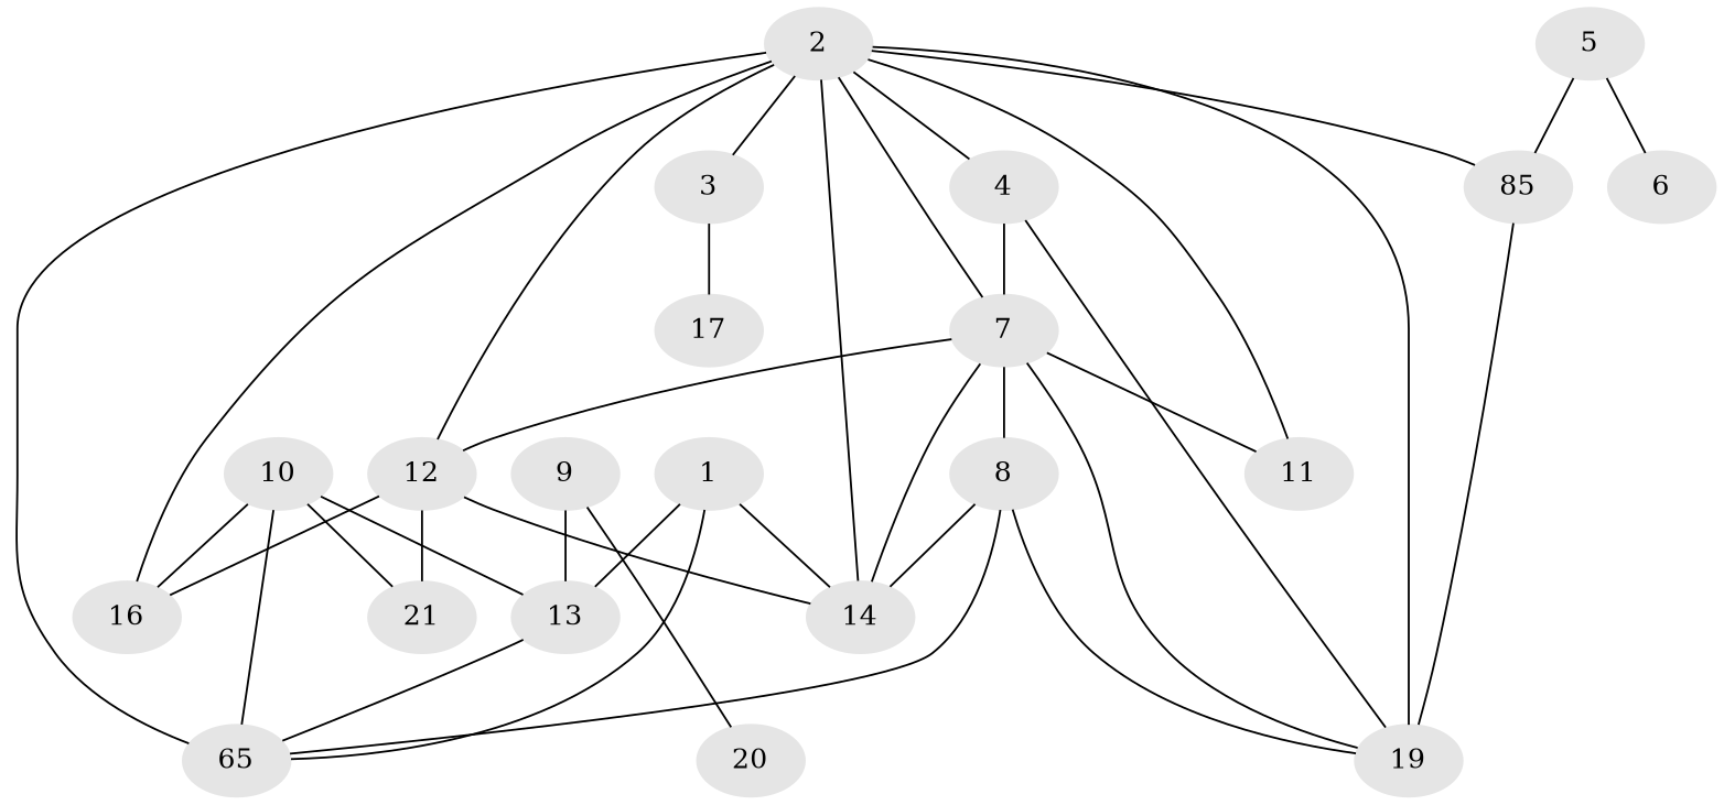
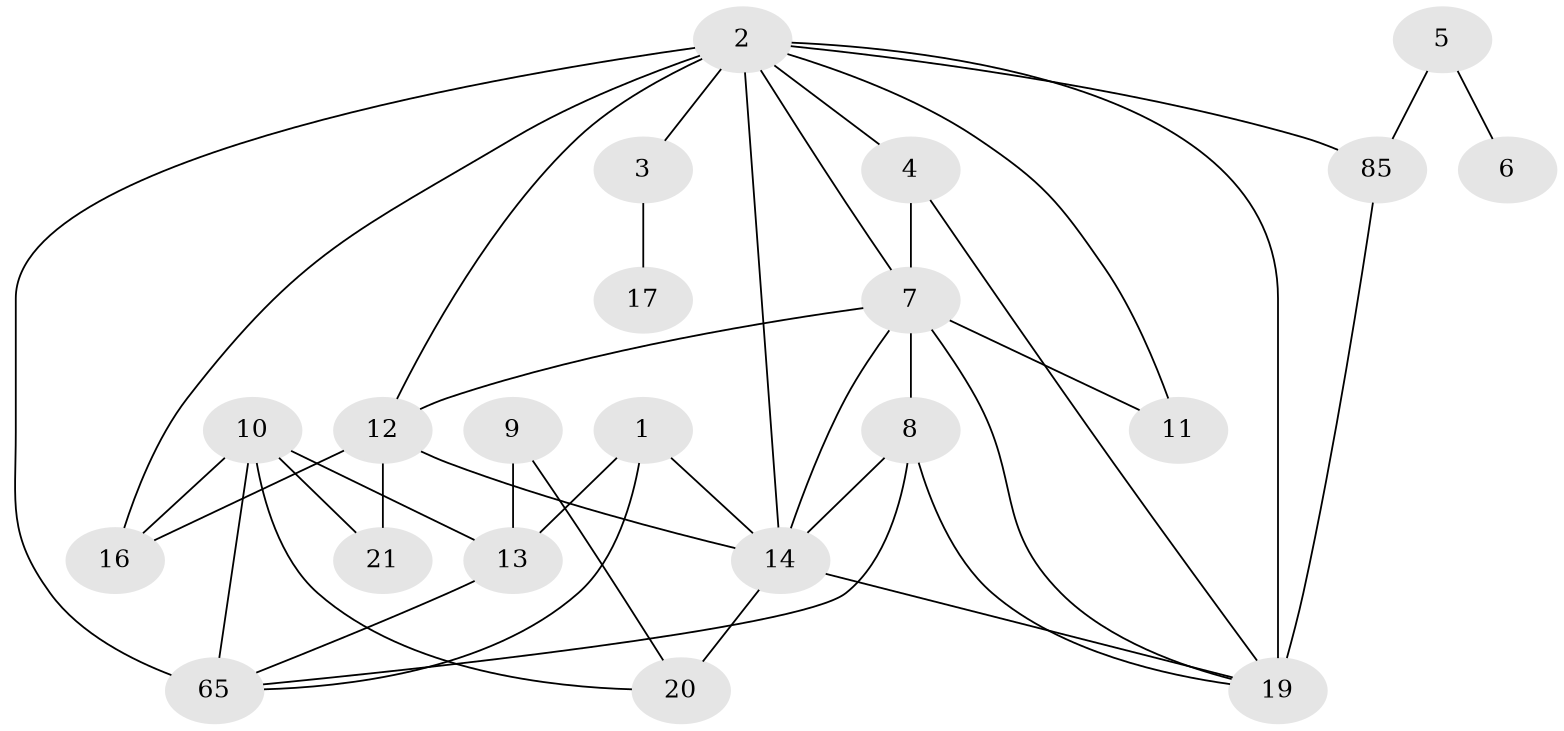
  graph {
    node [color=gray90 style=filled]
    edge [weight=1.0]
    1
    13
    14
    n4 [label=65]
    19
    20
    2
    3
    4
    7
    11
    12
    n13 [label=85]
    16
    17
    8
    21
    5
    6
    9
    10
    1 -- 13
    1 -- 14
    1 -- n4
    13 -- n4
+   14 -- 19
+   14 -- 20
    2 -- 14 [weight=2.0]
    2 -- n4 [weight=3.0]
    2 -- 19 [weight=4.0]
    2 -- 3 [weight=2.0]
    2 -- 4
    2 -- 7
    2 -- 11 [weight=4.0]
    2 -- 12 [weight=2.0]
    2 -- n13
    2 -- 16 [weight=3.0]
    3 -- 17
    4 -- 19
    4 -- 7
    7 -- 14
    7 -- 19
    7 -- 11
    7 -- 12
    7 -- 8
    12 -- 14
    12 -- 16
    12 -- 21
    n13 -- 19
    8 -- 14
    8 -- n4
    8 -- 19
    5 -- n13
    5 -- 6
    9 -- 13
    9 -- 20
    10 -- 13
    10 -- n4
+   10 -- 20
    10 -- 16
    10 -- 21
  }
